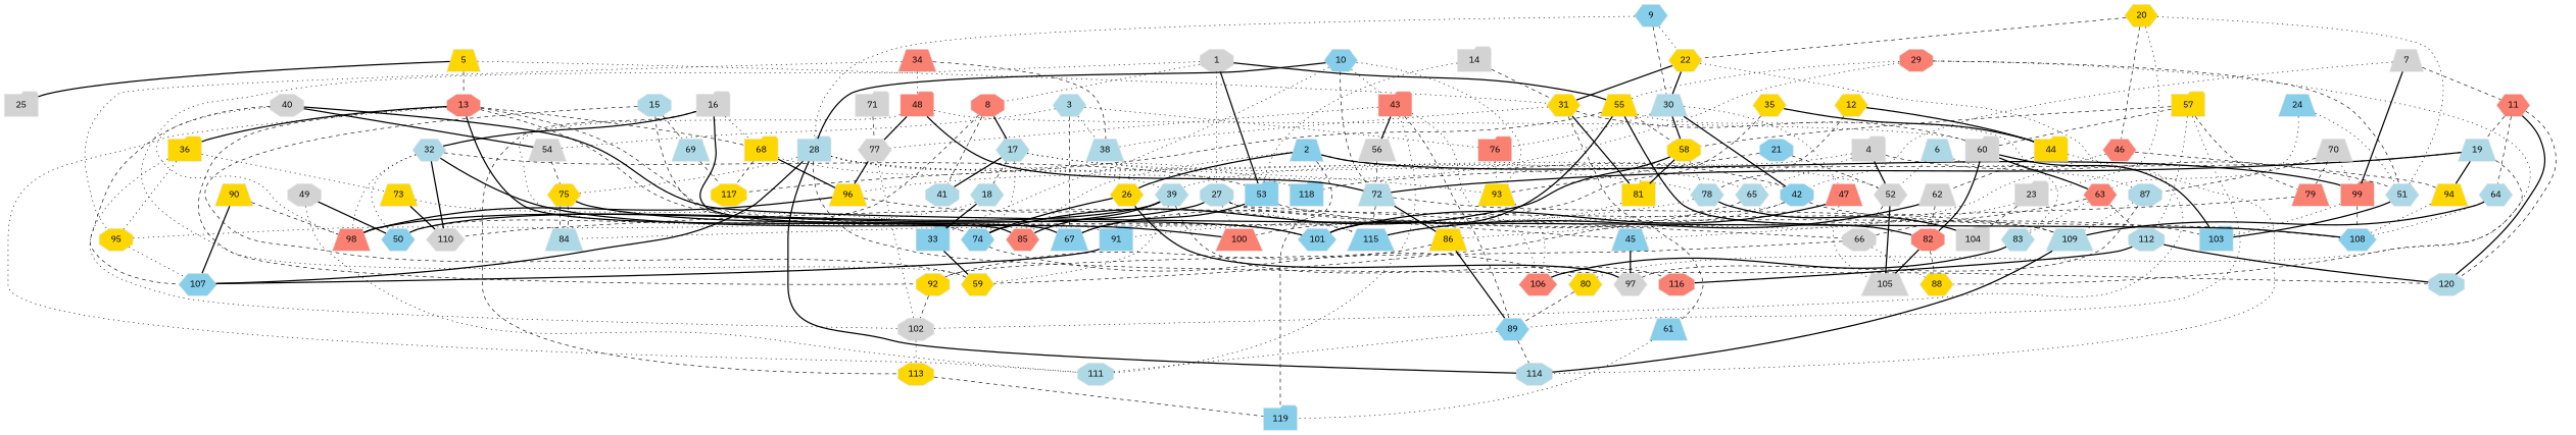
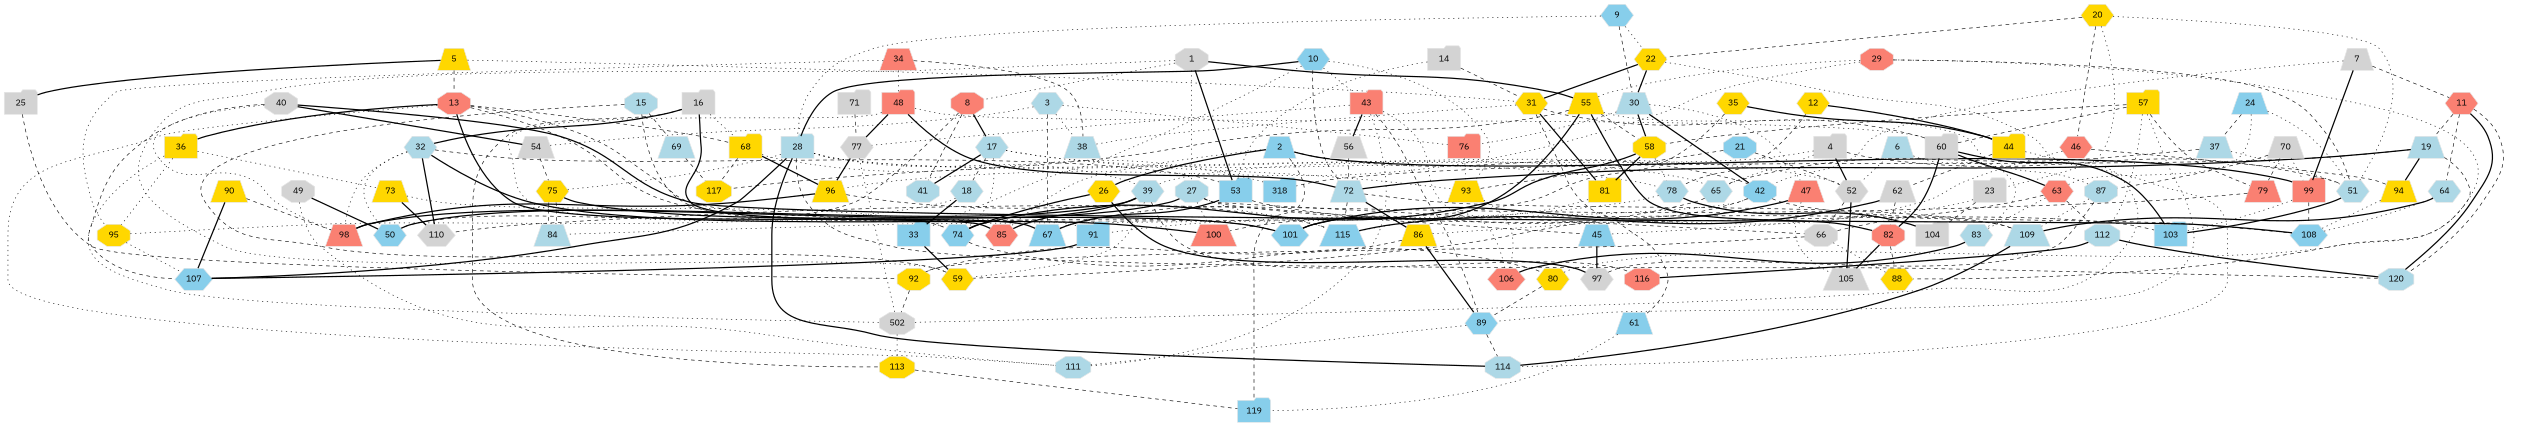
  graph {
    fontname="IBM Plex Sans"
    node [color=gray90 fillcolor=lightblue fontname="IBM Plex Sans" shape=hexagon style=filled]
    edge [fontname="IBM Plex Sans" style=dotted]
    1 [fillcolor=lightgrey shape=octagon]
    8 [fillcolor=salmon shape=octagon]
    27 [shape=octagon]
    53 [fillcolor=skyblue shape=folder]
    55 [fillcolor=gold shape=trapezium]
    59 [fillcolor=gold]
    17
    41 [shape=octagon]
    50 [fillcolor=skyblue]
    45 [fillcolor=skyblue shape=trapezium]
    66 [fillcolor=lightgrey shape=octagon]
    98 [fillcolor=salmon shape=trapezium]
    100 [fillcolor=salmon shape=trapezium]
    115 [fillcolor=skyblue shape=trapezium]
    67 [fillcolor=skyblue shape=trapezium]
    103 [fillcolor=skyblue shape=folder]
    101 [fillcolor=skyblue]
    58 [fillcolor=gold shape=octagon]
    82 [fillcolor=salmon shape=octagon]
    87 [shape=octagon]
    117 [fillcolor=gold shape=octagon]
    2 [fillcolor=skyblue shape=trapezium]
    26 [fillcolor=gold]
    42 [fillcolor=skyblue shape=octagon]
    85 [fillcolor=salmon]
    99 [fillcolor=salmon shape=folder]
    119 [fillcolor=skyblue shape=folder]
    74 [fillcolor=skyblue]
    97 [fillcolor=lightgrey]
    108 [fillcolor=skyblue]
    84 [shape=trapezium]
    3
    38 [shape=trapezium]
    54 [fillcolor=lightgrey shape=trapezium]
    76 [fillcolor=salmon shape=folder]
    75 [fillcolor=gold]
    93 [fillcolor=gold shape=trapezium]
    4 [fillcolor=lightgrey shape=folder]
    39
    51
    52 [fillcolor=lightgrey]
    65
    116 [fillcolor=salmon shape=octagon]
    105 [fillcolor=lightgrey shape=trapezium]
    5 [fillcolor=gold shape=trapezium]
    13 [fillcolor=salmon shape=octagon]
    25 [fillcolor=lightgrey shape=folder]
    31 [fillcolor=gold]
    36 [fillcolor=gold shape=folder]
    68 [fillcolor=gold shape=folder]
    109 [shape=trapezium]
    111 [shape=octagon]
    92 [fillcolor=gold shape=octagon]
    60 [fillcolor=lightgrey shape=folder]
    61 [fillcolor=skyblue shape=trapezium]
    81 [fillcolor=gold shape=folder]
    6 [shape=trapezium]
    83
    106 [fillcolor=salmon]
    7 [fillcolor=lightgrey shape=trapezium]
    11 [fillcolor=salmon]
    19 [shape=trapezium]
    64
    120 [shape=octagon]
    78
    18
    9 [fillcolor=skyblue]
    22 [fillcolor=gold]
    28 [shape=folder]
    30 [shape=trapezium]
-   102 [fillcolor=lightgrey shape=octagon]
+   102 [fillcolor=lightgrey shape=octagon label=502]
    107 [fillcolor=skyblue]
    114 [shape=octagon]
    47 [fillcolor=salmon shape=trapezium]
    10 [fillcolor=skyblue]
    33 [fillcolor=skyblue shape=folder]
    43 [fillcolor=salmon shape=folder]
    72 [shape=trapezium]
    56 [fillcolor=lightgrey shape=trapezium]
    77 [fillcolor=lightgrey]
    89 [fillcolor=skyblue]
    86 [fillcolor=gold shape=trapezium]
    88 [fillcolor=gold]
    94 [fillcolor=gold shape=trapezium]
-   118 [fillcolor=skyblue shape=folder]
+   118 [fillcolor=skyblue shape=folder label=318]
    44 [fillcolor=gold shape=folder]
    12 [fillcolor=gold]
    62 [fillcolor=lightgrey shape=trapezium]
    104 [fillcolor=lightgrey shape=folder]
    91 [fillcolor=skyblue shape=folder]
    95 [fillcolor=gold shape=octagon]
    73 [fillcolor=gold shape=trapezium]
    96 [fillcolor=gold shape=trapezium]
    14 [fillcolor=lightgrey shape=folder]
    15 [shape=octagon]
    69 [shape=trapezium]
    80 [fillcolor=gold]
    16 [fillcolor=lightgrey shape=folder]
    32
    113 [fillcolor=gold shape=octagon]
    110 [fillcolor=lightgrey]
    20 [fillcolor=gold]
    23 [fillcolor=lightgrey shape=folder]
    46 [fillcolor=salmon]
    21 [fillcolor=skyblue shape=octagon]
    24 [fillcolor=skyblue shape=trapezium]
+   37 [shape=trapezium]
    63 [fillcolor=salmon]
    112 [shape=octagon]
    29 [fillcolor=salmon shape=octagon]
    34 [fillcolor=salmon shape=trapezium]
    48 [fillcolor=salmon shape=folder]
    35 [fillcolor=gold]
    40 [fillcolor=lightgrey shape=octagon]
    49 [fillcolor=lightgrey shape=octagon]
    57 [fillcolor=gold shape=folder]
    79 [fillcolor=salmon shape=trapezium]
    70 [fillcolor=lightgrey shape=trapezium]
    71 [fillcolor=lightgrey shape=folder]
    90 [fillcolor=gold shape=trapezium]
    1 -- 8
    1 -- 27
    1 -- 53 [style=bold]
    1 -- 55 [style=bold]
    1 -- 59
    8 -- 17 [style=bold]
    8 -- 41 [style=dashed]
    8 -- 50 [style=dashed]
    27 -- 45 [style=dashed]
    27 -- 66 [style=dashed]
    27 -- 98 [style=bold]
    27 -- 100
    27 -- 115
    53 -- 67 [style=bold]
    53 -- 103 [style=dashed]
    55 -- 101 [style=bold]
    55 -- 58 [style=dashed]
    55 -- 82 [style=bold]
    55 -- 87
    55 -- 117 [style=dashed]
    17 -- 41 [style=bold]
    17 -- 74
    17 -- 93
    17 -- 78
    17 -- 18 [style=dashed]
    45 -- 97 [style=bold]
    66 -- 92 [style=dashed]
    66 -- 88
    58 -- 74 [style=bold]
    58 -- 81 [style=bold]
    58 -- 78
    82 -- 105 [style=bold]
    82 -- 88 [style=dashed]
    87 -- 97 [style=dashed]
    87 -- 109
    2 -- 26 [style=bold]
    2 -- 42 [style=dashed]
    2 -- 85
    2 -- 99 [style=bold]
    2 -- 119 [style=dashed]
    26 -- 74 [style=bold]
    26 -- 97 [style=bold]
    42 -- 59 [style=dashed]
    42 -- 108 [style=dashed]
    42 -- 84
    99 -- 103
    99 -- 108 [style=dashed]
    74 -- 80 [style=dashed]
    3 -- 67 [style=dashed]
    3 -- 38
    3 -- 54
    3 -- 76
    54 -- 75 [style=dashed]
    76 -- 93
    75 -- 101 [style=bold]
    75 -- 84 [style=dashed]
    75 -- 84 [style=dashed]
    93 -- 106
    4 -- 39
    4 -- 51 [style=dashed]
    4 -- 52 [style=bold]
    4 -- 65
    39 -- 59
    39 -- 50 [style=bold]
    39 -- 85 [style=bold]
    39 -- 116 [style=dashed]
    51 -- 103 [style=bold]
    52 -- 66 [style=dashed]
    52 -- 105 [style=bold]
    65 -- 100 [style=dashed]
    5 -- 13 [style=dashed]
    5 -- 25 [style=bold]
    5 -- 31
    13 -- 67 [style=bold]
    13 -- 101 [style=dashed]
    13 -- 36 [style=bold]
    13 -- 68 [style=dashed]
    13 -- 109 [style=dashed]
    13 -- 111
-   13 -- 92 [style=dashed]
+   25 -- 92 [style=dashed]
    31 -- 38
    31 -- 60 [style=dashed]
    31 -- 61 [style=dashed]
    31 -- 81 [style=bold]
    36 -- 102
    36 -- 95
    36 -- 73
    68 -- 117 [style=dashed]
    68 -- 118
    68 -- 96 [style=bold]
    109 -- 114 [style=bold]
    92 -- 102 [style=dashed]
    60 -- 103 [style=bold]
    60 -- 82 [style=bold]
    60 -- 63 [style=bold]
    61 -- 119
    81 -- 115
    6 -- 52
    6 -- 83
    83 -- 106 [style=bold]
    7 -- 42
    7 -- 99 [style=bold]
    7 -- 11 [style=dashed]
    11 -- 19 [style=dashed]
    11 -- 64 [style=dashed]
    11 -- 120 [style=bold]
    11 -- 120 [style=dashed]
    19 -- 72 [style=bold]
    19 -- 88 [style=dashed]
    19 -- 94 [style=bold]
    19 -- 118 [style=dashed]
    64 -- 108
    64 -- 109 [style=bold]
    78 -- 104 [style=bold]
    78 -- 91
    18 -- 33 [style=bold]
    18 -- 95
    9 -- 22
    9 -- 28
    9 -- 30 [style=dashed]
    22 -- 31 [style=bold]
    22 -- 30 [style=bold]
    22 -- 102
    28 -- 75
    28 -- 39
    28 -- 52
    28 -- 65
    28 -- 120 [style=dashed]
    28 -- 107 [style=bold]
    28 -- 114 [style=bold]
    30 -- 58 [style=bold]
    30 -- 42 [style=bold]
    30 -- 76
    30 -- 47
    102 -- 113
    47 -- 101 [style=bold]
    47 -- 105
    10 -- 93
    10 -- 28 [style=bold]
    10 -- 33
    10 -- 43
    10 -- 72 [style=dashed]
    33 -- 59 [style=bold]
    43 -- 111
    43 -- 106
    43 -- 56 [style=bold]
    43 -- 77
    43 -- 89 [style=dashed]
    72 -- 115 [style=dashed]
    72 -- 109 [style=dashed]
    72 -- 86 [style=bold]
    56 -- 72 [style=dashed]
    77 -- 102
    77 -- 96 [style=bold]
    89 -- 111
    89 -- 114 [style=dashed]
    86 -- 92 [style=dashed]
    86 -- 89 [style=bold]
    94 -- 108
    44 -- 114
    44 -- 62 [style=dashed]
    12 -- 78 [style=dashed]
    12 -- 44 [style=bold]
    62 -- 115 [style=bold]
    62 -- 82 [style=dashed]
    91 -- 107 [style=bold]
    95 -- 107
    73 -- 74
    73 -- 110 [style=bold]
    96 -- 98 [style=bold]
    96 -- 115 [style=dashed]
    14 -- 53
    14 -- 31 [style=dashed]
    15 -- 59 [style=dashed]
    15 -- 74 [style=dashed]
    15 -- 69 [style=dashed]
    69 -- 117 [style=dashed]
    80 -- 89 [style=dashed]
    16 -- 85 [style=bold]
    16 -- 68
    16 -- 32 [style=bold]
    16 -- 113 [style=dashed]
    32 -- 53 [style=dashed]
    32 -- 50
    32 -- 98
    32 -- 100 [style=bold]
    32 -- 110 [style=bold]
    113 -- 119 [style=dashed]
    20 -- 51
    20 -- 22 [style=dashed]
    20 -- 23
    20 -- 46 [style=dashed]
    23 -- 45
    23 -- 104 [style=dashed]
    46 -- 86
    46 -- 94 [style=dashed]
    21 -- 93 [style=dashed]
    21 -- 52 [style=dashed]
    24 -- 51
+   24 -- 37 [style=dashed]
    24 -- 63
+   37 -- 51
+   37 -- 65 [style=dashed]
    63 -- 66 [style=dashed]
    63 -- 83
    63 -- 112 [style=dashed]
    112 -- 116 [style=bold]
    112 -- 120 [style=bold]
    29 -- 55
    29 -- 51 [style=dashed]
    29 -- 96
    29 -- 80
    34 -- 38 [style=dashed]
    34 -- 95
    34 -- 48
    48 -- 60
    48 -- 72 [style=bold]
    48 -- 77 [style=bold]
    48 -- 91
    35 -- 67 [style=dashed]
    35 -- 44 [style=bold]
    40 -- 98
    40 -- 108 [style=bold]
    40 -- 54 [style=bold]
    40 -- 107 [style=dashed]
    49 -- 50 [style=bold]
    49 -- 111
    57 -- 58 [style=dashed]
    57 -- 60 [style=dashed]
    57 -- 89
    57 -- 112
    57 -- 79 [style=dashed]
    79 -- 110 [style=dashed]
    70 -- 87 [style=dashed]
    70 -- 99
    70 -- 79 [style=dashed]
    71 -- 77 [style=dashed]
    90 -- 98 [style=dashed]
    90 -- 107 [style=bold]
  }
